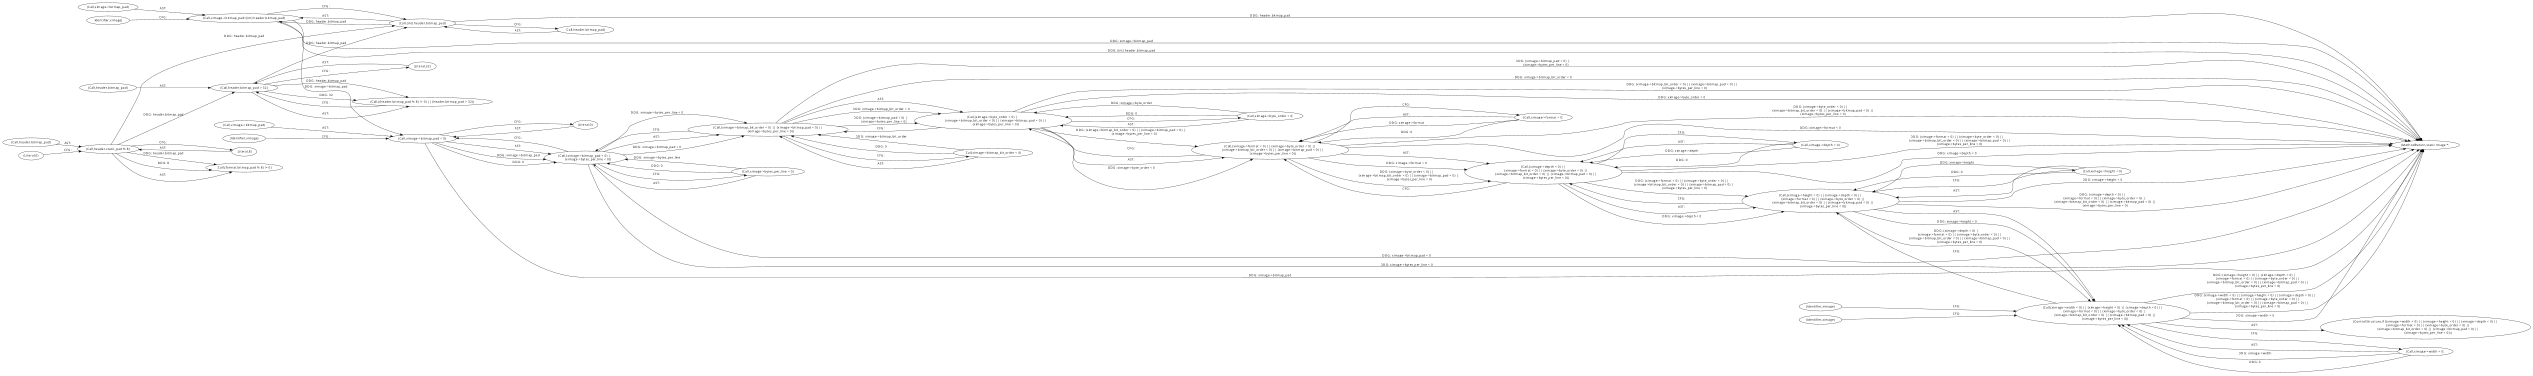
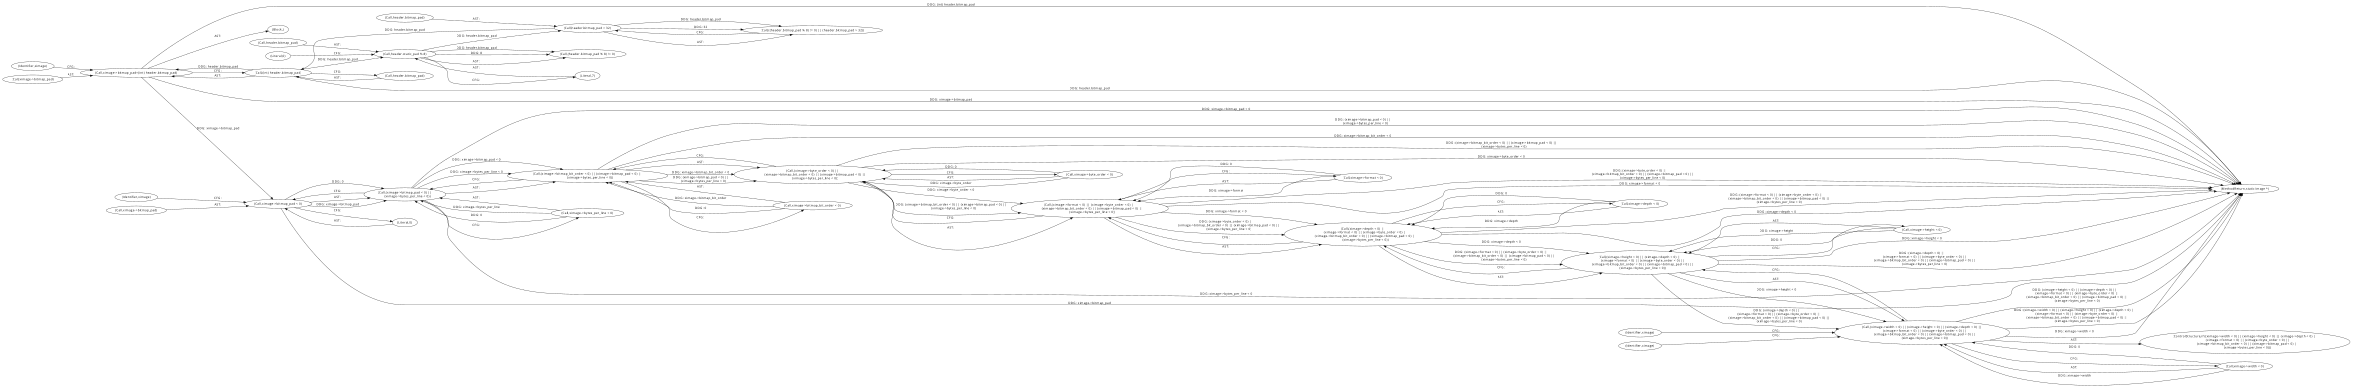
  digraph {
    fontname="Open Sans"
    rankdir=LR
    node [fontname="Open Sans"]
    edge [fontname="Open Sans"]
    n1 [label="(Call,ximage->bitmap_pad=(int) header.bitmap_pad)"]
    n2 [label="(Call,(int) header.bitmap_pad)"]
    n3 [label="(Call,ximage->bitmap_pad < 0)"]
+   n4 [label="(Block,)"]
    n5 [label="(MethodReturn,static Image *)"]
    n6 [label="(Call,header.bitmap_pad)"]
    n7 [label="(Call,(ximage->bitmap_pad < 0) ||\n      (ximage->bytes_per_line < 0))"]
    n8 [label="(Literal,0)"]
    n9 [label="(Call,header.static_pad % 8)"]
    n10 [label="(Call,header.bitmap_pad > 32)"]
-   n11 [label="(Call,(format.bitmap_pad % 8) != 0)"]
-   n12 [label="(Literal,8)"]
+   n11 [label="(Call,(header.bitmap_pad % 8) != 0)"]
+   n12 [label="(Literal,7)"]
    n13 [label="(Call,((header.bitmap_pad % 8) != 0) || (header.bitmap_pad > 32))"]
-   n14 [label="(Literal,32)"]
    n15 [label="(Call,(ximage->bitmap_bit_order < 0) || (ximage->bitmap_pad < 0) ||\n      (ximage->bytes_per_line < 0))"]
    n16 [label="(Call,ximage->bytes_per_line < 0)"]
    n17 [label="(Call,(ximage->byte_order < 0) ||\n      (ximage->bitmap_bit_order < 0) || (ximage->bitmap_pad < 0) ||\n      (ximage->bytes_per_line < 0))"]
    n18 [label="(Call,ximage->bitmap_bit_order < 0)"]
    n19 [label="(Call,(ximage->format < 0) || (ximage->byte_order < 0) ||\n      (ximage->bitmap_bit_order < 0) || (ximage->bitmap_pad < 0) ||\n      (ximage->bytes_per_line < 0))"]
    n20 [label="(Call,ximage->byte_order < 0)"]
    n21 [label="(Call,(ximage->depth < 0) ||\n      (ximage->format < 0) || (ximage->byte_order < 0) ||\n      (ximage->bitmap_bit_order < 0) || (ximage->bitmap_pad < 0) ||\n      (ximage->bytes_per_line < 0))"]
    n22 [label="(Call,ximage->format < 0)"]
    n23 [label="(Call,(ximage->height < 0) || (ximage->depth < 0) ||\n      (ximage->format < 0) || (ximage->byte_order < 0) ||\n      (ximage->bitmap_bit_order < 0) || (ximage->bitmap_pad < 0) ||\n      (ximage->bytes_per_line < 0))"]
    n24 [label="(Call,ximage->depth < 0)"]
    n25 [label="(Call,(ximage->width < 0) || (ximage->height < 0) || (ximage->depth < 0) ||\n      (ximage->format < 0) || (ximage->byte_order < 0) ||\n      (ximage->bitmap_bit_order < 0) || (ximage->bitmap_pad < 0) ||\n      (ximage->bytes_per_line < 0))"]
    n26 [label="(Call,ximage->height < 0)"]
    n27 [label="(ControlStructure,if ((ximage->width < 0) || (ximage->height < 0) || (ximage->depth < 0) ||\n      (ximage->format < 0) || (ximage->byte_order < 0) ||\n      (ximage->bitmap_bit_order < 0) || (ximage->bitmap_pad < 0) ||\n      (ximage->bytes_per_line < 0)))"]
    n28 [label="(Call,ximage->width < 0)"]
    n29 [label="(Identifier,ximage)"]
    n30 [label="(Identifier,ximage)"]
    n31 [label="(Identifier,ximage)"]
    n32 [label="(Call,header.bitmap_pad)"]
    n33 [label="(Identifier,ximage)"]
    n34 [label="(Literal,0)"]
    n35 [label="(Call,ximage->bitmap_pad)"]
    n36 [label="(Call,header.bitmap_pad)"]
    n37 [label="(Call,ximage->bitmap_pad)"]
    n1 -> n2 [label="CFG: "]
    n1 -> n3 [label="DDG: ximage->bitmap_pad"]
+   n1 -> n4 [label="AST: "]
    n1 -> n5 [label="DDG: ximage->bitmap_pad"]
    n1 -> n5 [label="DDG: (int) header.bitmap_pad"]
    n2 -> n1 [label="AST: "]
    n2 -> n1 [label="DDG: header.bitmap_pad"]
    n2 -> n5 [label="DDG: header.bitmap_pad"]
    n2 -> n6 [label="CFG: "]
    n3 -> n5 [label="DDG: ximage->bitmap_pad"]
    n3 -> n7 [label="AST: "]
    n3 -> n7 [label="DDG: ximage->bitmap_pad"]
    n3 -> n7 [label="DDG: 0"]
    n3 -> n8 [label="CFG: "]
    n6 -> n2 [label="AST: "]
    n7 -> n3 [label="CFG: "]
    n7 -> n5 [label="DDG: ximage->bitmap_pad < 0"]
    n7 -> n5 [label="DDG: ximage->bytes_per_line < 0"]
    n7 -> n15 [label="AST: "]
    n7 -> n15 [label="DDG: ximage->bitmap_pad < 0"]
    n7 -> n15 [label="DDG: ximage->bytes_per_line < 0"]
    n7 -> n16 [label="CFG: "]
    n8 -> n3 [label="AST: "]
-   n9 -> n2 [label="DDG: header.bitmap_pad"]
+   n2 -> n9 [label="DDG: header.bitmap_pad"]
    n9 -> n10 [label="DDG: header.bitmap_pad"]
    n9 -> n11 [label="AST: "]
    n9 -> n11 [label="DDG: header.bitmap_pad"]
    n9 -> n11 [label="DDG: 8"]
    n9 -> n12 [label="CFG: "]
    n10 -> n2 [label="DDG: header.bitmap_pad"]
    n10 -> n13 [label="AST: "]
    n10 -> n13 [label="DDG: header.bitmap_pad"]
    n10 -> n13 [label="DDG: 32"]
-   n10 -> n14 [label="CFG: "]
    n12 -> n9 [label="AST: "]
    n13 -> n10 [label="CFG: "]
-   n14 -> n10 [label="AST: "]
    n15 -> n5 [label="DDG: (ximage->bitmap_pad < 0) ||\n      (ximage->bytes_per_line < 0)"]
    n15 -> n5 [label="DDG: ximage->bitmap_bit_order < 0"]
    n15 -> n7 [label="CFG: "]
    n15 -> n17 [label="AST: "]
    n15 -> n17 [label="DDG: ximage->bitmap_bit_order < 0"]
    n15 -> n17 [label="DDG: (ximage->bitmap_pad < 0) ||\n      (ximage->bytes_per_line < 0)"]
    n15 -> n18 [label="CFG: "]
    n16 -> n7 [label="AST: "]
    n16 -> n7 [label="DDG: ximage->bytes_per_line"]
    n16 -> n7 [label="DDG: 0"]
    n17 -> n5 [label="DDG: (ximage->bitmap_bit_order < 0) || (ximage->bitmap_pad < 0) ||\n      (ximage->bytes_per_line < 0)"]
    n17 -> n5 [label="DDG: ximage->byte_order < 0"]
    n17 -> n15 [label="CFG: "]
    n17 -> n19 [label="AST: "]
    n17 -> n19 [label="DDG: ximage->byte_order < 0"]
    n17 -> n19 [label="DDG: (ximage->bitmap_bit_order < 0) || (ximage->bitmap_pad < 0) ||\n      (ximage->bytes_per_line < 0)"]
    n17 -> n20 [label="CFG: "]
    n18 -> n15 [label="AST: "]
    n18 -> n15 [label="DDG: ximage->bitmap_bit_order"]
    n18 -> n15 [label="DDG: 0"]
    n19 -> n5 [label="DDG: (ximage->byte_order < 0) ||\n      (ximage->bitmap_bit_order < 0) || (ximage->bitmap_pad < 0) ||\n      (ximage->bytes_per_line < 0)"]
    n19 -> n5 [label="DDG: ximage->format < 0"]
    n19 -> n17 [label="CFG: "]
    n19 -> n21 [label="AST: "]
    n19 -> n21 [label="DDG: ximage->format < 0"]
    n19 -> n21 [label="DDG: (ximage->byte_order < 0) ||\n      (ximage->bitmap_bit_order < 0) || (ximage->bitmap_pad < 0) ||\n      (ximage->bytes_per_line < 0)"]
    n19 -> n22 [label="CFG: "]
    n20 -> n17 [label="AST: "]
    n20 -> n17 [label="DDG: ximage->byte_order"]
    n20 -> n17 [label="DDG: 0"]
    n21 -> n5 [label="DDG: (ximage->format < 0) || (ximage->byte_order < 0) ||\n      (ximage->bitmap_bit_order < 0) || (ximage->bitmap_pad < 0) ||\n      (ximage->bytes_per_line < 0)"]
    n21 -> n5 [label="DDG: ximage->depth < 0"]
    n21 -> n19 [label="CFG: "]
    n21 -> n23 [label="AST: "]
    n21 -> n23 [label="DDG: ximage->depth < 0"]
    n21 -> n23 [label="DDG: (ximage->format < 0) || (ximage->byte_order < 0) ||\n      (ximage->bitmap_bit_order < 0) || (ximage->bitmap_pad < 0) ||\n      (ximage->bytes_per_line < 0)"]
    n21 -> n24 [label="CFG: "]
    n22 -> n19 [label="AST: "]
    n22 -> n19 [label="DDG: ximage->format"]
    n22 -> n19 [label="DDG: 0"]
    n23 -> n5 [label="DDG: ximage->height < 0"]
    n23 -> n5 [label="DDG: (ximage->depth < 0) ||\n      (ximage->format < 0) || (ximage->byte_order < 0) ||\n      (ximage->bitmap_bit_order < 0) || (ximage->bitmap_pad < 0) ||\n      (ximage->bytes_per_line < 0)"]
    n23 -> n21 [label="CFG: "]
    n23 -> n25 [label="AST: "]
    n23 -> n25 [label="DDG: ximage->height < 0"]
    n23 -> n25 [label="DDG: (ximage->depth < 0) ||\n      (ximage->format < 0) || (ximage->byte_order < 0) ||\n      (ximage->bitmap_bit_order < 0) || (ximage->bitmap_pad < 0) ||\n      (ximage->bytes_per_line < 0)"]
    n23 -> n26 [label="CFG: "]
    n24 -> n21 [label="AST: "]
    n24 -> n21 [label="DDG: ximage->depth"]
    n24 -> n21 [label="DDG: 0"]
    n25 -> n5 [label="DDG: (ximage->width < 0) || (ximage->height < 0) || (ximage->depth < 0) ||\n      (ximage->format < 0) || (ximage->byte_order < 0) ||\n      (ximage->bitmap_bit_order < 0) || (ximage->bitmap_pad < 0) ||\n      (ximage->bytes_per_line < 0)"]
    n25 -> n5 [label="DDG: ximage->width < 0"]
    n25 -> n5 [label="DDG: (ximage->height < 0) || (ximage->depth < 0) ||\n      (ximage->format < 0) || (ximage->byte_order < 0) ||\n      (ximage->bitmap_bit_order < 0) || (ximage->bitmap_pad < 0) ||\n      (ximage->bytes_per_line < 0)"]
    n25 -> n23 [label="CFG: "]
    n25 -> n27 [label="AST: "]
    n25 -> n28 [label="CFG: "]
    n26 -> n23 [label="AST: "]
    n26 -> n23 [label="DDG: ximage->height"]
    n26 -> n23 [label="DDG: 0"]
    n28 -> n25 [label="AST: "]
    n28 -> n25 [label="DDG: ximage->width"]
    n28 -> n25 [label="DDG: 0"]
    n29 -> n3 [label="CFG: "]
    n30 -> n1 [label="CFG: "]
    n31 -> n25 [label="CFG: "]
    n32 -> n9 [label="AST: "]
    n33 -> n25 [label="CFG: "]
    n34 -> n9 [label="CFG: "]
    n35 -> n3 [label="AST: "]
    n36 -> n10 [label="AST: "]
    n37 -> n1 [label="AST: "]
  }
